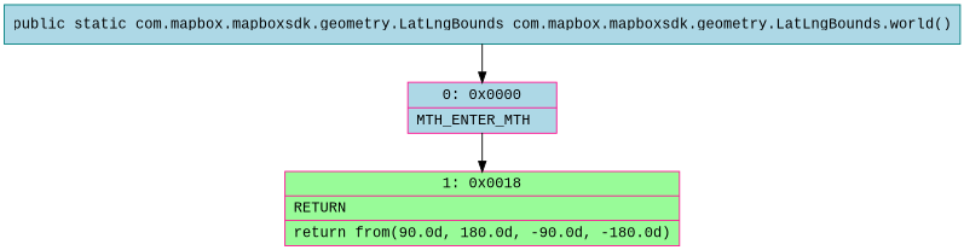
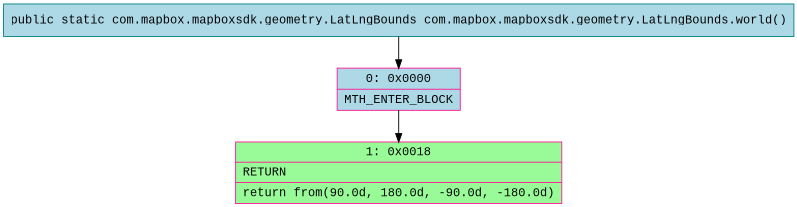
  digraph {
    fontname="Liberation Mono"
    node [shape=record style=filled fillcolor=lightblue color=deeppink fontname="Liberation Mono"]
    edge [fontname="Liberation Mono"]
-   n1 [label="{0\:\ 0x0000|MTH_ENTER_MTH\l}"]
+   n1 [label="{0\:\ 0x0000|MTH_ENTER_BLOCK\l}"]
    n2 [label="{1\:\ 0x0018|RETURN\l|return from(90.0d, 180.0d, \-90.0d, \-180.0d)\l}" fillcolor=palegreen]
    n3 [label="{public static com.mapbox.mapboxsdk.geometry.LatLngBounds com.mapbox.mapboxsdk.geometry.LatLngBounds.world() }" color=teal]
    n1 -> n2
    n3 -> n1
  }
